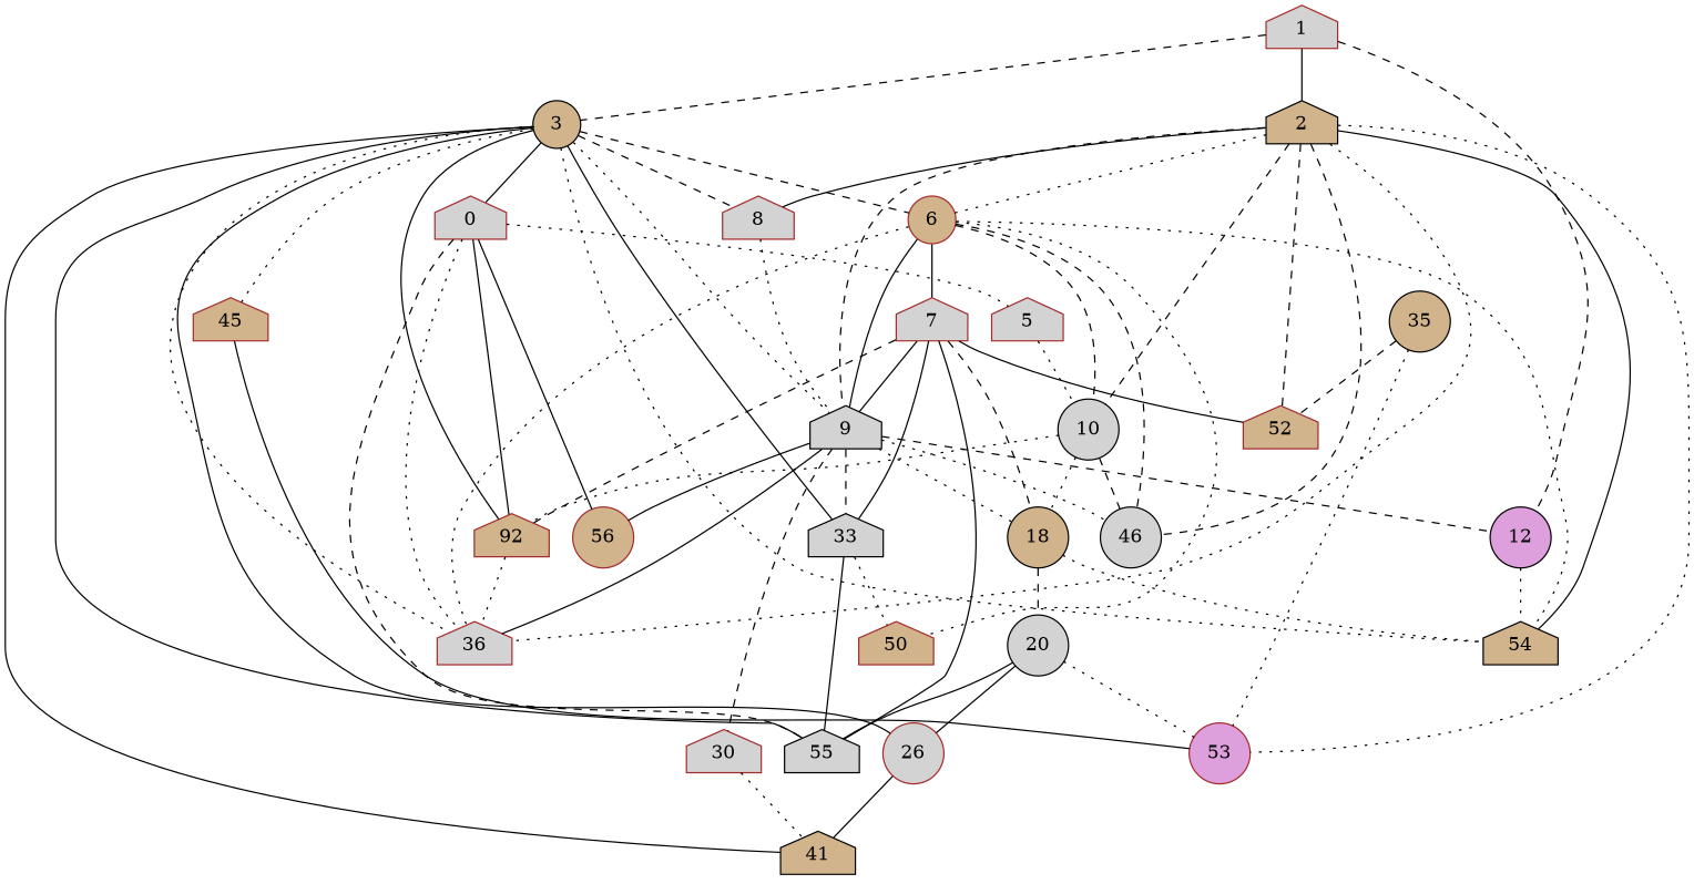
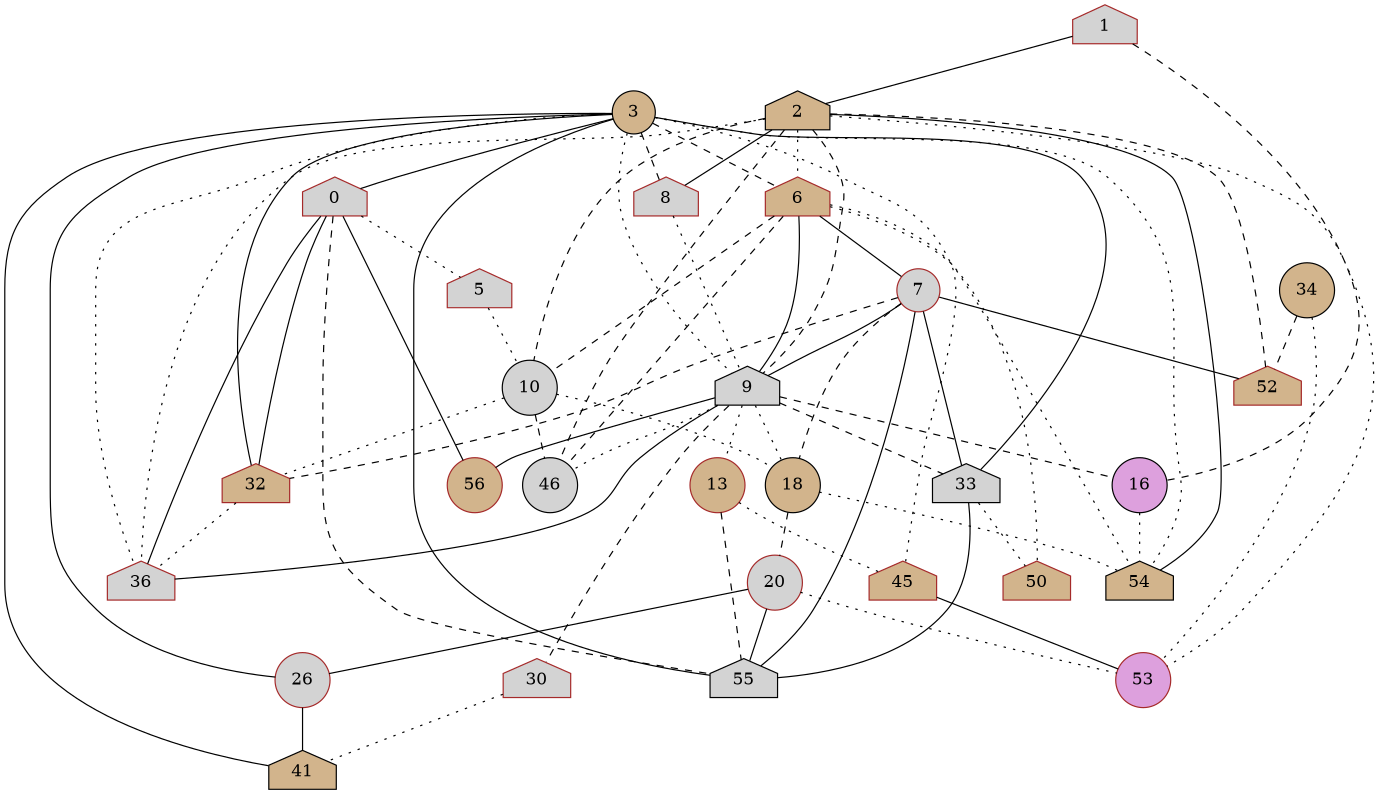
  graph {
    node [color=brown fillcolor=lightgrey shape=house style=filled]
    edge [style=dotted]
    2 [color=black fillcolor=tan super="+17+16"]
-   6 [fillcolor=tan shape=circle super="+28+49+25+31"]
+   6 [fillcolor=tan super="+28+49+25+31"]
    8
    9 [color=black super="+11+23+24"]
    10 [color=black shape=circle super="+22"]
    36 [super="+40+48"]
    46 [color=black shape=circle super="+57"]
    52 [fillcolor=tan]
    53 [fillcolor=plum shape=circle]
    54 [color=black fillcolor=tan]
    1
    3 [color=black fillcolor=tan shape=circle super="+19+14+15"]
-   12 [color=black fillcolor=plum shape=circle super="+37"]
+   12 [color=black fillcolor=plum shape=circle super="+37" label=16]
    n14 [label=0 super="+47"]
    26 [shape=circle super="+35"]
-   32 [fillcolor=tan super="+43" label=92]
+   32 [fillcolor=tan super="+43"]
    33 [color=black]
    41 [color=black fillcolor=tan]
    45 [fillcolor=tan]
    55 [color=black]
-   7
+   7 [shape=circle]
    50 [fillcolor=tan]
    56 [fillcolor=tan shape=circle]
    18 [color=black fillcolor=tan shape=circle super="+44"]
+   13 [fillcolor=tan shape=circle super="+38"]
    30
    5
-   20 [color=black shape=circle]
-   34 [color=black fillcolor=tan shape=circle label=35]
+   20 [shape=circle]
+   34 [color=black fillcolor=tan shape=circle]
    2 -- 6 [weight=2]
    2 -- 8 [style=solid]
    2 -- 9 [style=dashed]
    2 -- 10 [style=dashed]
    2 -- 36 [weight=2]
    2 -- 46 [style=dashed]
    2 -- 52 [style=dashed]
    2 -- 53
    2 -- 54 [style=solid]
    6 -- 9 [style=solid]
    6 -- 10 [style=dashed]
-   6 -- 36
    6 -- 46 [style=dashed]
    6 -- 54
    6 -- 7 [style=solid]
    6 -- 50
    8 -- 9
    9 -- 36 [style=solid]
    9 -- 46
    9 -- 12 [style=dashed weight=2]
    9 -- 33 [style=dashed]
    9 -- 56 [style=solid]
    9 -- 18
+   9 -- 13
    9 -- 30 [style=dashed]
    10 -- 46 [style=dashed]
    10 -- 32
    10 -- 18
    1 -- 2 [style=solid]
-   1 -- 3 [style=dashed]
    1 -- 12 [style=dashed]
    3 -- 6 [style=dashed weight=4]
    3 -- 8 [style=dashed]
    3 -- 9
    3 -- 36 [weight=2]
    3 -- 54
    3 -- n14 [style=solid]
    3 -- 26 [style=solid]
    3 -- 32 [style=solid]
    3 -- 33 [style=solid]
    3 -- 41 [style=solid]
    3 -- 45
    3 -- 55 [style=solid]
    12 -- 54
-   n14 -- 36
+   n14 -- 36 [style=solid]
    n14 -- 32 [style=solid]
    n14 -- 55 [style=dashed]
    n14 -- 56 [style=solid]
    n14 -- 5
    26 -- 41 [style=solid weight=2]
    32 -- 36
    33 -- 55 [style=solid]
    33 -- 50
    45 -- 53 [style=solid]
    7 -- 9 [style=solid]
    7 -- 52 [style=solid]
    7 -- 32 [style=dashed]
    7 -- 33 [style=solid]
    7 -- 55 [style=solid]
    7 -- 18 [style=dashed]
    18 -- 54
    18 -- 20 [style=dashed]
+   13 -- 45
+   13 -- 55 [style=dashed]
    30 -- 41
    5 -- 10
    20 -- 53
    20 -- 26 [style=solid]
    20 -- 55 [style=solid]
    34 -- 52 [style=dashed]
    34 -- 53
  }
